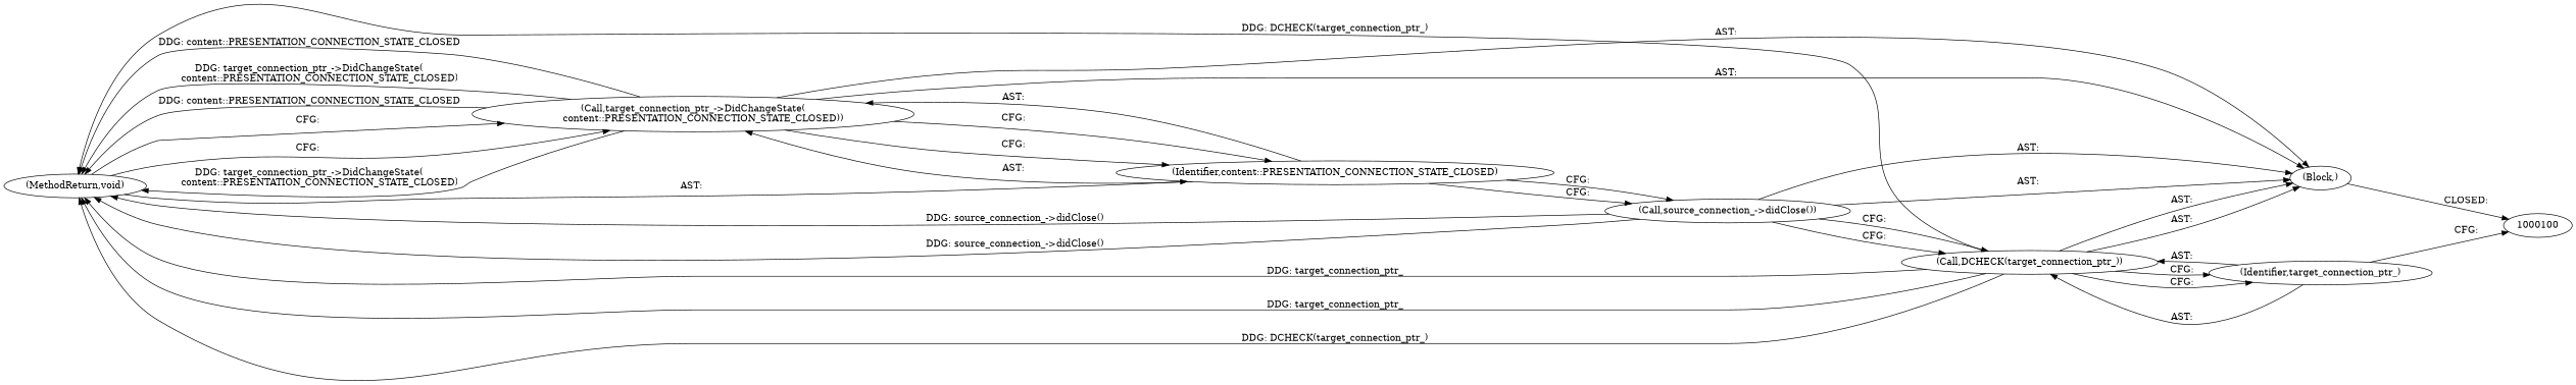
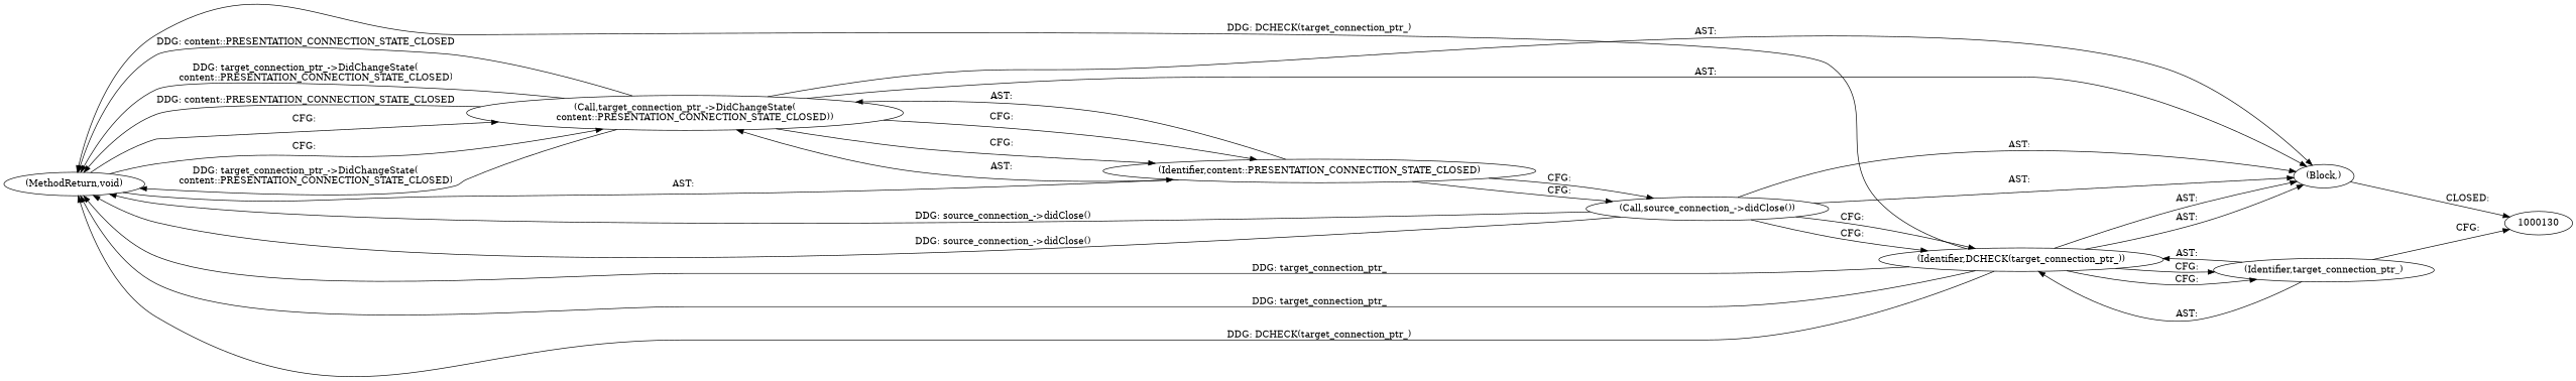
  digraph {
    rankdir=LR
    n1 [label="(MethodReturn,void)"]
    n2 [label="(Call,target_connection_ptr_->DidChangeState(\n       content::PRESENTATION_CONNECTION_STATE_CLOSED))"]
    n3 [label="(Identifier,content::PRESENTATION_CONNECTION_STATE_CLOSED)"]
    n4 [label="(Block,)"]
-   1000100
+   1000100 [label=1000130]
    n6 [label="(Identifier,target_connection_ptr_)"]
-   n7 [label="(Call,DCHECK(target_connection_ptr_))"]
+   n7 [label="(Identifier,DCHECK(target_connection_ptr_))"]
    n8 [label="(Call,source_connection_->didClose())"]
    n1 -> n2 [label="CFG: "]
    n1 -> n2 [label="CFG: "]
    n1 -> n3 [label="AST: "]
    n2 -> n1 [label="DDG: target_connection_ptr_->DidChangeState(\n       content::PRESENTATION_CONNECTION_STATE_CLOSED)"]
    n2 -> n1 [label="DDG: content::PRESENTATION_CONNECTION_STATE_CLOSED"]
    n2 -> n1 [label="DDG: target_connection_ptr_->DidChangeState(\n       content::PRESENTATION_CONNECTION_STATE_CLOSED)"]
    n2 -> n1 [label="DDG: content::PRESENTATION_CONNECTION_STATE_CLOSED"]
    n2 -> n3 [label="CFG: "]
    n2 -> n3 [label="CFG: "]
    n2 -> n4 [label="AST: "]
    n2 -> n4 [label="AST: "]
    n3 -> n2 [label="AST: "]
    n3 -> n2 [label="AST: "]
    n3 -> n8 [label="CFG: "]
    n3 -> n8 [label="CFG: "]
    n4 -> 1000100 [label="CLOSED: "]
    n6 -> 1000100 [label="CFG: "]
    n6 -> n7 [label="AST: "]
    n6 -> n7 [label="AST: "]
    n7 -> n1 [label="DDG: target_connection_ptr_"]
    n7 -> n1 [label="DDG: DCHECK(target_connection_ptr_)"]
    n7 -> n1 [label="DDG: target_connection_ptr_"]
    n7 -> n1 [label="DDG: DCHECK(target_connection_ptr_)"]
    n7 -> n4 [label="AST: "]
    n7 -> n4 [label="AST: "]
    n7 -> n6 [label="CFG: "]
    n7 -> n6 [label="CFG: "]
    n8 -> n1 [label="DDG: source_connection_->didClose()"]
    n8 -> n1 [label="DDG: source_connection_->didClose()"]
    n8 -> n4 [label="AST: "]
    n8 -> n4 [label="AST: "]
    n8 -> n7 [label="CFG: "]
    n8 -> n7 [label="CFG: "]
  }
